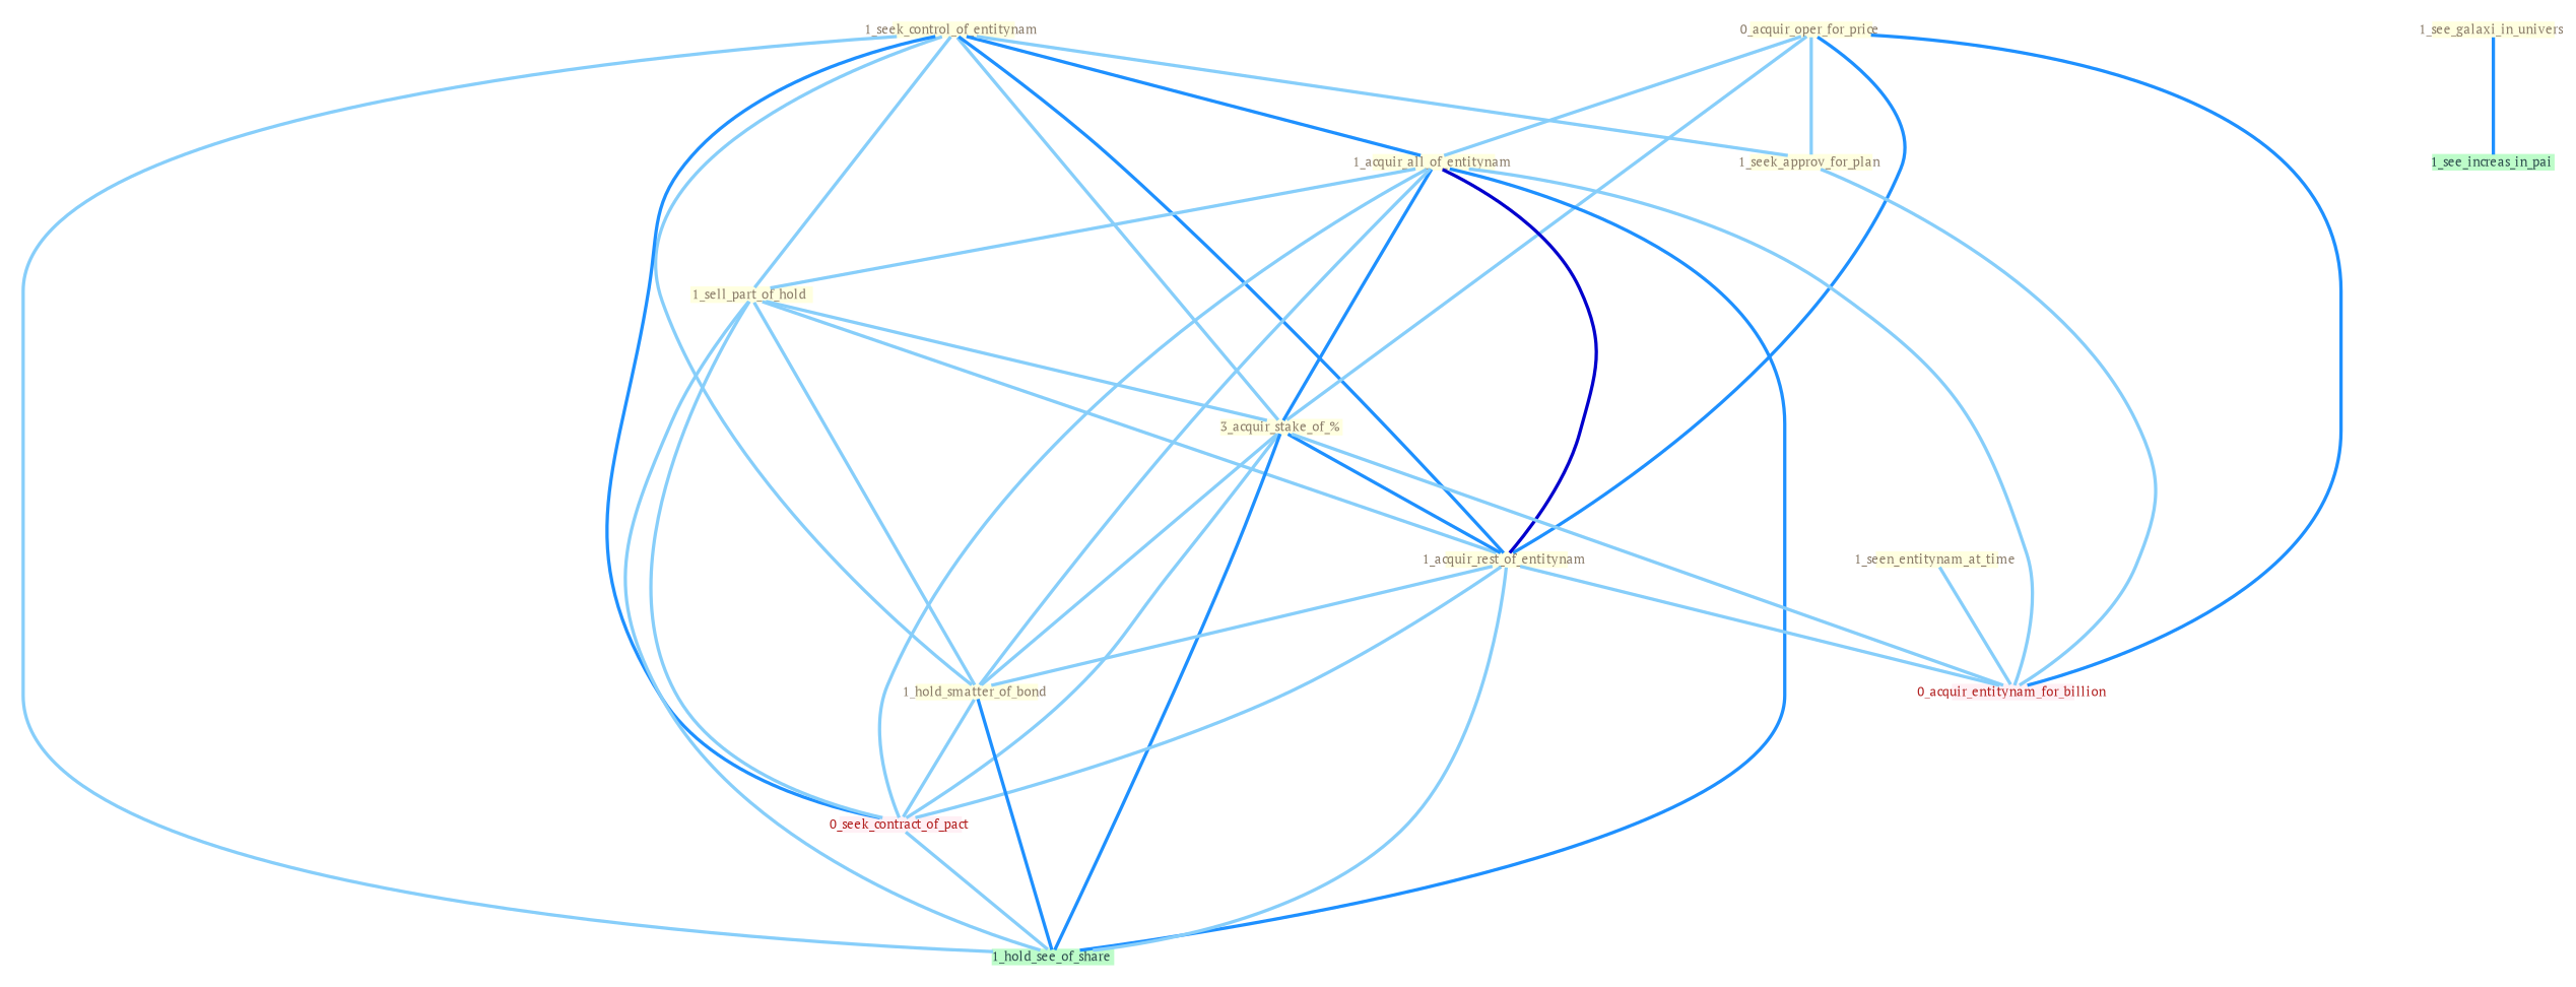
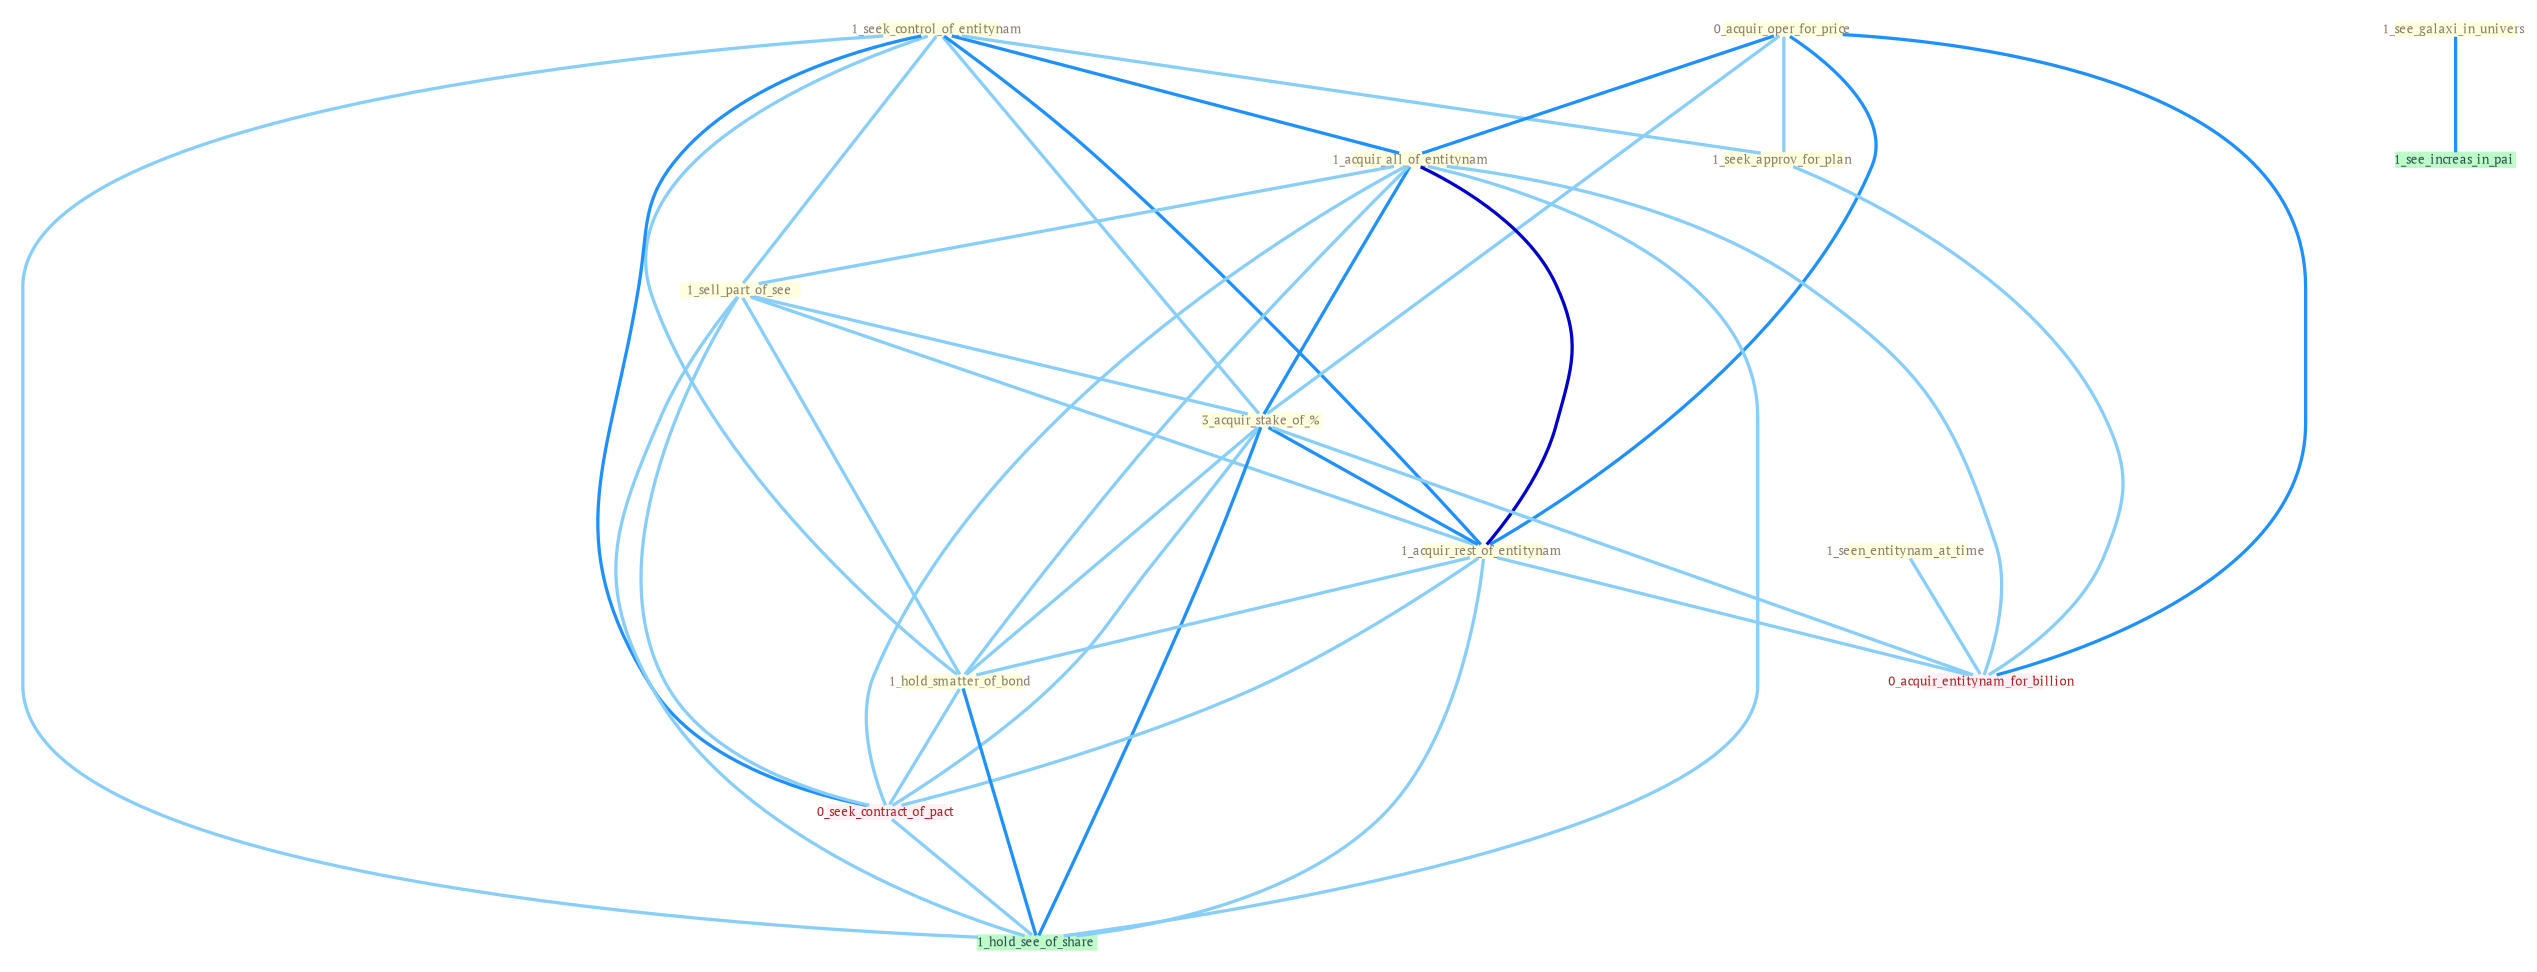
  graph {
    fontname="PT Serif"
    node [color="#ffffe0" fixedsize=true fontcolor="#8b7d6b" fontname="PT Serif" fontsize=4 shape=polygon style=filled]
    edge [color="#87cefa" fontname="PT Serif" w=1]
    "1_seek_control_of_entitynam " [height=.06 width=.5]
    "0_acquir_oper_for_price " [height=.06 width=.5]
    "1_acquir_all_of_entitynam " [height=.06 width=.5]
-   "1_sell_part_of_hold " [height=.06 width=.5]
+   "1_sell_part_of_hold " [height=.06 width=.5 label="1_sell_part_of_see"]
    n5 [height=.06 label="3_acquir_stake_of_%" width=.5]
    "1_seek_approv_for_plan " [height=.06 width=.5]
    "1_see_galaxi_in_univers " [height=.06 width=.5]
    "1_seen_entitynam_at_time " [height=.06 width=.5]
    "1_acquir_rest_of_entitynam " [height=.06 width=.5]
    "1_hold_smatter_of_bond " [height=.06 width=.5]
    "0_seek_contract_of_pact " [color="#fff0f5" fontcolor="#b22222" height=.06 width=.5]
    "0_acquir_entitynam_for_billion " [color="#fff0f5" fontcolor="#b22222" height=.06 width=.5]
    n13 [color="#BDFCC9" fontcolor="#2f4f4f" height=.06 label="1_hold_see_of_share" width=.5]
    "1_see_increas_in_pai " [color="#BDFCC9" fontcolor="#2f4f4f" height=.06 width=.5]
    subgraph sub_1 {
      "1_seek_control_of_entitynam "
      "0_acquir_oper_for_price "
      "1_acquir_all_of_entitynam "
      "1_sell_part_of_hold "
      n5
      "1_seek_approv_for_plan "
      "1_see_galaxi_in_univers "
      "1_seen_entitynam_at_time "
      "1_acquir_rest_of_entitynam "
      "1_hold_smatter_of_bond "
    }
    subgraph sub_2 {
      "0_seek_contract_of_pact "
      "0_acquir_entitynam_for_billion "
    }
    "1_seek_control_of_entitynam " -- "1_acquir_all_of_entitynam " [color="#1e90ff" w=2]
    "1_seek_control_of_entitynam " -- "1_sell_part_of_hold "
    "1_seek_control_of_entitynam " -- n5
    "1_seek_control_of_entitynam " -- "1_seek_approv_for_plan "
    "1_seek_control_of_entitynam " -- "1_acquir_rest_of_entitynam " [color="#1e90ff" w=2]
    "1_seek_control_of_entitynam " -- "1_hold_smatter_of_bond "
    "1_seek_control_of_entitynam " -- "0_seek_contract_of_pact " [color="#1e90ff" w=2]
    "1_seek_control_of_entitynam " -- n13
-   "0_acquir_oper_for_price " -- "1_acquir_all_of_entitynam "
+   "0_acquir_oper_for_price " -- "1_acquir_all_of_entitynam " [color="#1e90ff"]
    "0_acquir_oper_for_price " -- n5
    "0_acquir_oper_for_price " -- "1_seek_approv_for_plan "
    "0_acquir_oper_for_price " -- "1_acquir_rest_of_entitynam " [color="#1e90ff"]
    "0_acquir_oper_for_price " -- "0_acquir_entitynam_for_billion " [color="#1e90ff" w=2]
    "1_acquir_all_of_entitynam " -- "1_sell_part_of_hold "
    "1_acquir_all_of_entitynam " -- n5 [color="#1e90ff" w=2]
    "1_acquir_all_of_entitynam " -- "1_acquir_rest_of_entitynam " [color="#0000cd" w=3]
    "1_acquir_all_of_entitynam " -- "1_hold_smatter_of_bond "
    "1_acquir_all_of_entitynam " -- "0_seek_contract_of_pact "
    "1_acquir_all_of_entitynam " -- "0_acquir_entitynam_for_billion "
-   "1_acquir_all_of_entitynam " -- n13 [color="#1e90ff"]
+   "1_acquir_all_of_entitynam " -- n13
    "1_sell_part_of_hold " -- n5
    "1_sell_part_of_hold " -- "1_acquir_rest_of_entitynam "
    "1_sell_part_of_hold " -- "1_hold_smatter_of_bond "
    "1_sell_part_of_hold " -- "0_seek_contract_of_pact "
    "1_sell_part_of_hold " -- n13
    n5 -- "1_acquir_rest_of_entitynam " [color="#1e90ff" w=2]
    n5 -- "1_hold_smatter_of_bond "
    n5 -- "0_seek_contract_of_pact "
    n5 -- "0_acquir_entitynam_for_billion "
    n5 -- n13 [color="#1e90ff" w=2]
    "1_seek_approv_for_plan " -- "0_acquir_entitynam_for_billion "
    "1_see_galaxi_in_univers " -- "1_see_increas_in_pai " [color="#1e90ff" w=2]
    "1_seen_entitynam_at_time " -- "0_acquir_entitynam_for_billion "
    "1_acquir_rest_of_entitynam " -- "1_hold_smatter_of_bond "
    "1_acquir_rest_of_entitynam " -- "0_seek_contract_of_pact "
    "1_acquir_rest_of_entitynam " -- "0_acquir_entitynam_for_billion "
    "1_acquir_rest_of_entitynam " -- n13
    "1_hold_smatter_of_bond " -- "0_seek_contract_of_pact "
    "1_hold_smatter_of_bond " -- n13 [color="#1e90ff" w=2]
    "0_seek_contract_of_pact " -- n13
  }
